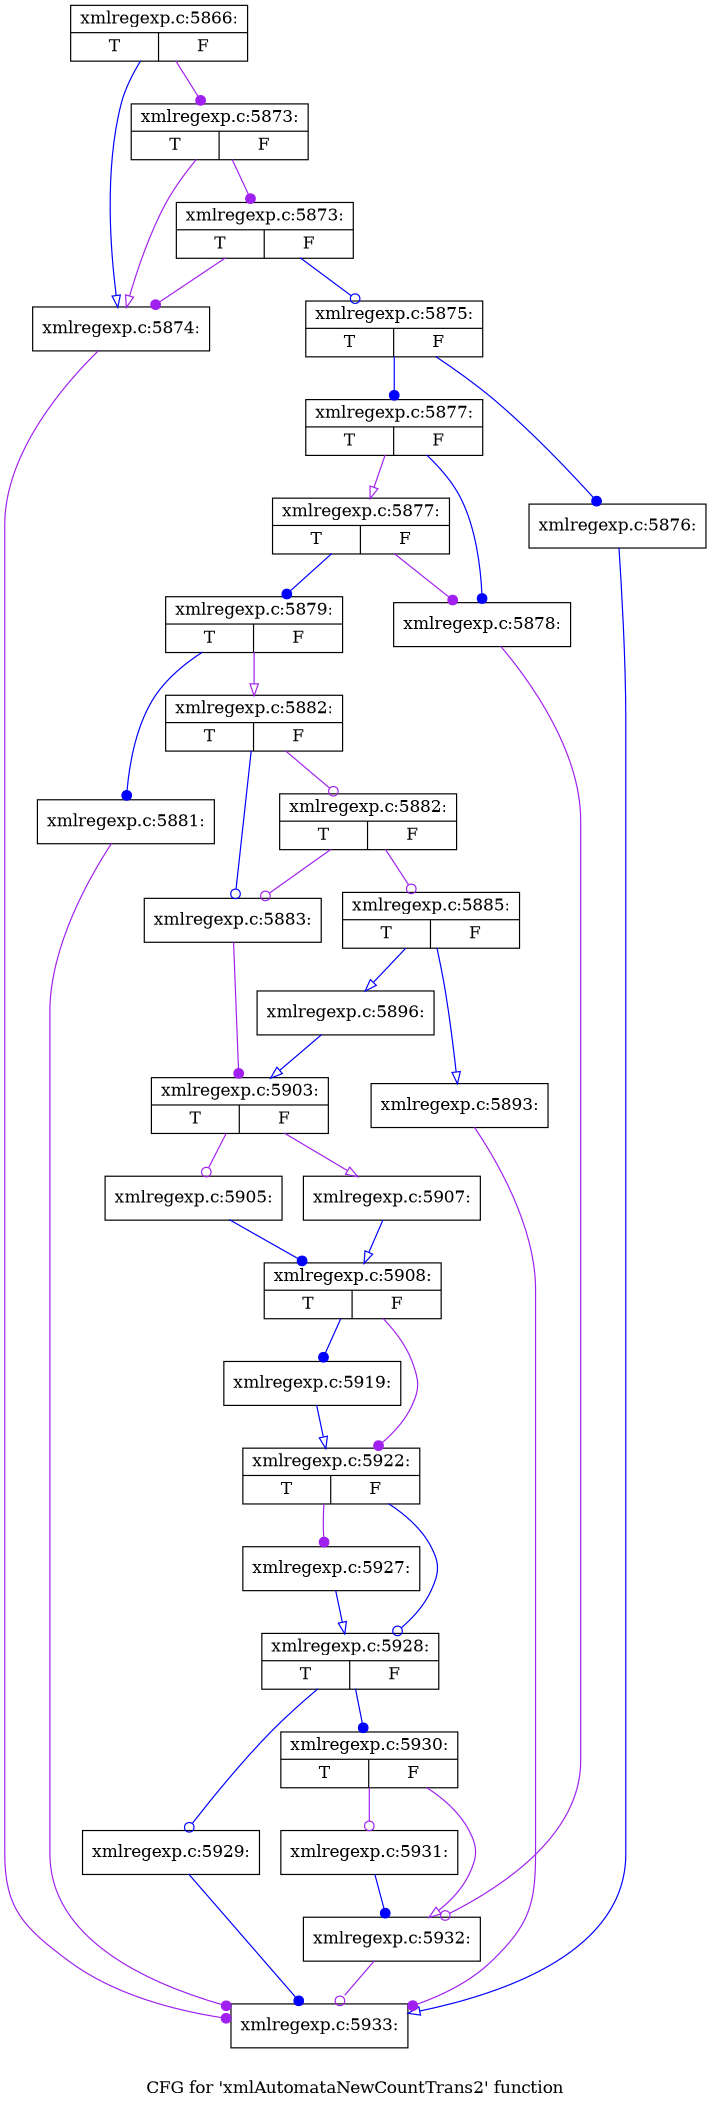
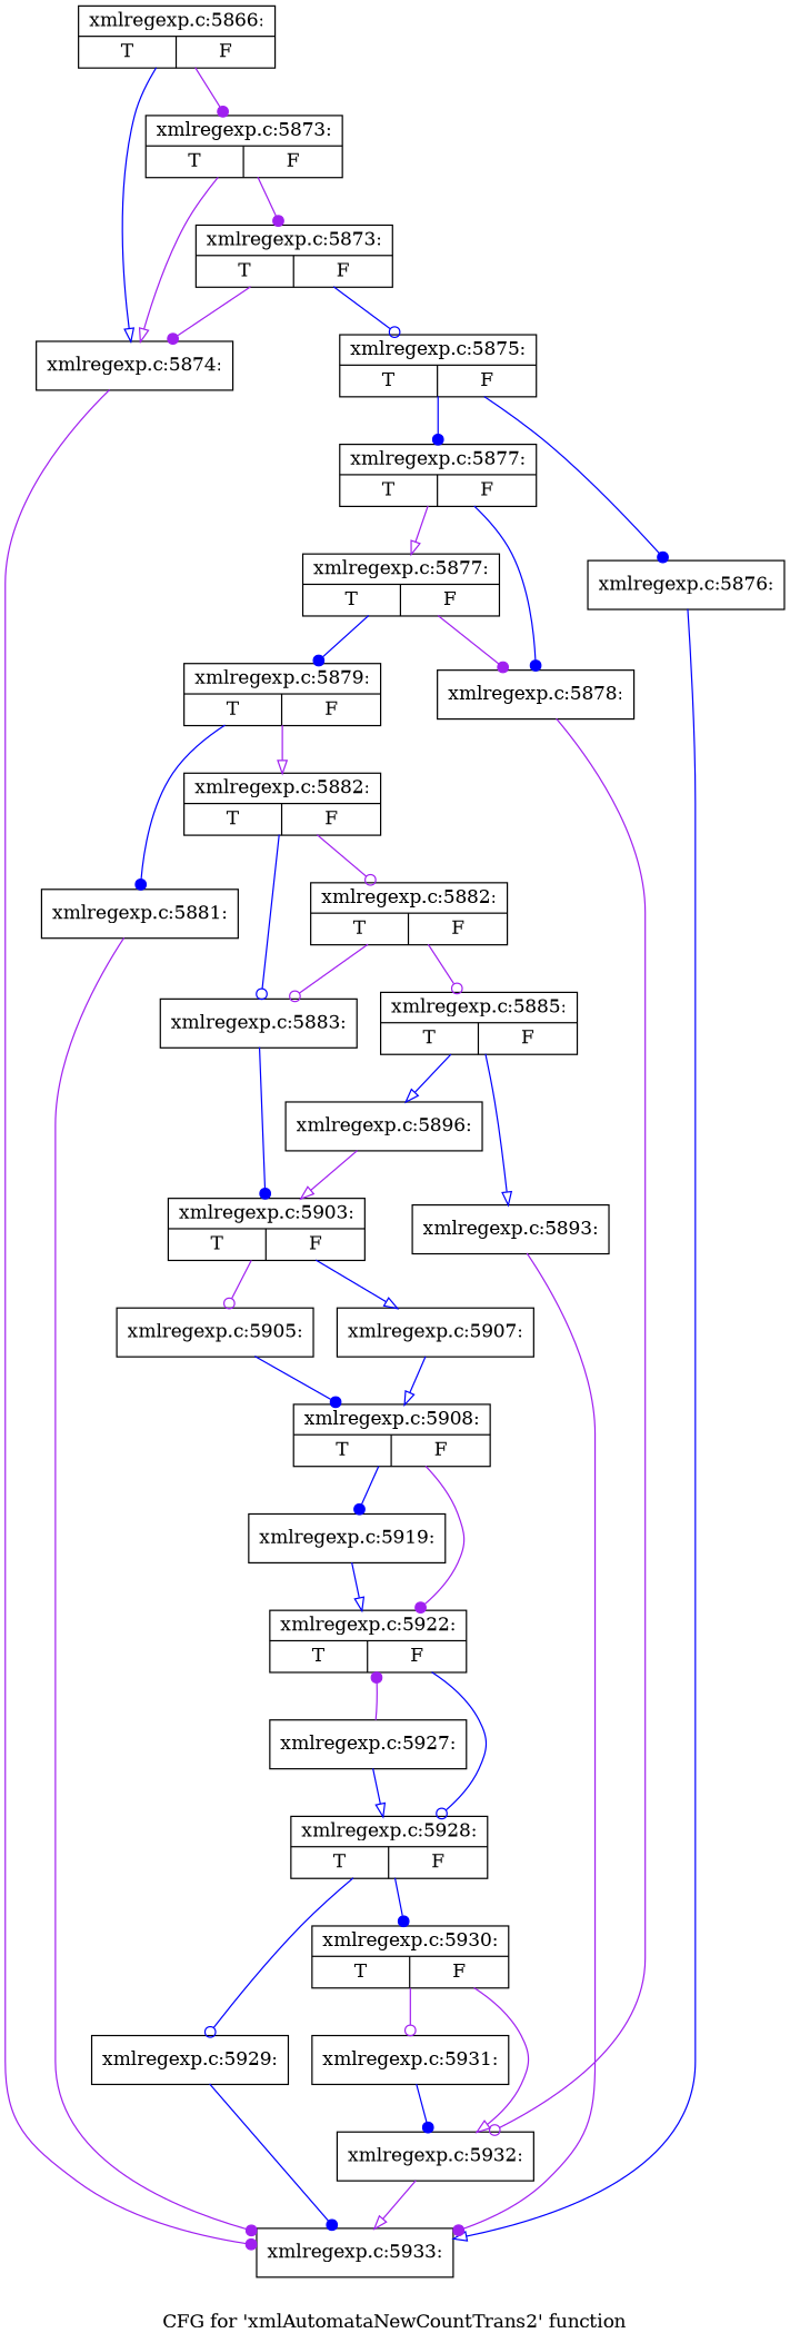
  digraph {
    label="CFG for 'xmlAutomataNewCountTrans2' function"
    node [shape=record]
    edge [arrowhead=dot color=blue]
    n1 [label="{xmlregexp.c:5866:|{<s0>T|<s1>F}}"]
    n2 [label="{xmlregexp.c:5874:}"]
    n3 [label="{xmlregexp.c:5873:|{<s0>T|<s1>F}}"]
    n4 [label="{xmlregexp.c:5933:}"]
    n5 [label="{xmlregexp.c:5873:|{<s0>T|<s1>F}}"]
    n6 [label="{xmlregexp.c:5875:|{<s0>T|<s1>F}}"]
    n7 [label="{xmlregexp.c:5876:}"]
    n8 [label="{xmlregexp.c:5877:|{<s0>T|<s1>F}}"]
    n9 [label="{xmlregexp.c:5878:}"]
    n10 [label="{xmlregexp.c:5877:|{<s0>T|<s1>F}}"]
    n11 [label="{xmlregexp.c:5932:}"]
    n12 [label="{xmlregexp.c:5879:|{<s0>T|<s1>F}}"]
    n13 [label="{xmlregexp.c:5881:}"]
    n14 [label="{xmlregexp.c:5882:|{<s0>T|<s1>F}}"]
    n15 [label="{xmlregexp.c:5883:}"]
    n16 [label="{xmlregexp.c:5882:|{<s0>T|<s1>F}}"]
    n17 [label="{xmlregexp.c:5903:|{<s0>T|<s1>F}}"]
    n18 [label="{xmlregexp.c:5885:|{<s0>T|<s1>F}}"]
    n19 [label="{xmlregexp.c:5905:}"]
    n20 [label="{xmlregexp.c:5907:}"]
    n21 [label="{xmlregexp.c:5893:}"]
    n22 [label="{xmlregexp.c:5896:}"]
    n23 [label="{xmlregexp.c:5908:|{<s0>T|<s1>F}}"]
    n24 [label="{xmlregexp.c:5919:}"]
    n25 [label="{xmlregexp.c:5922:|{<s0>T|<s1>F}}"]
    n26 [label="{xmlregexp.c:5927:}"]
    n27 [label="{xmlregexp.c:5928:|{<s0>T|<s1>F}}"]
    n28 [label="{xmlregexp.c:5929:}"]
    n29 [label="{xmlregexp.c:5930:|{<s0>T|<s1>F}}"]
    n30 [label="{xmlregexp.c:5931:}"]
    n1 -> n2 [arrowhead=onormal]
    n1 -> n3 [color=purple]
    n2 -> n4 [color=purple]
    n3 -> n2 [arrowhead=onormal color=purple]
    n3 -> n5 [color=purple]
    n5 -> n2 [color=purple]
    n5 -> n6 [arrowhead=odot]
    n6 -> n7
    n6 -> n8
    n7 -> n4 [arrowhead=onormal]
    n8 -> n9
    n8 -> n10 [arrowhead=onormal color=purple]
    n9 -> n11 [arrowhead=odot color=purple]
    n10 -> n9 [color=purple]
    n10 -> n12
-   n11 -> n4 [arrowhead=odot color=purple]
+   n11 -> n4 [arrowhead=onormal color=purple]
    n12 -> n13
    n12 -> n14 [arrowhead=onormal color=purple]
    n13 -> n4 [color=purple]
    n14 -> n15 [arrowhead=odot]
    n14 -> n16 [arrowhead=odot color=purple]
-   n15 -> n17 [color=purple]
+   n15 -> n17
    n16 -> n15 [arrowhead=odot color=purple]
    n16 -> n18 [arrowhead=odot color=purple]
    n17 -> n19 [arrowhead=odot color=purple]
-   n17 -> n20 [arrowhead=onormal color=purple]
+   n17 -> n20 [arrowhead=onormal]
    n18 -> n21 [arrowhead=onormal]
    n18 -> n22 [arrowhead=onormal]
    n19 -> n23
    n20 -> n23 [arrowhead=onormal]
    n21 -> n4 [color=purple]
-   n22 -> n17 [arrowhead=onormal]
+   n22 -> n17 [arrowhead=onormal color=purple]
    n23 -> n24
    n23 -> n25 [color=purple]
    n24 -> n25 [arrowhead=onormal]
-   n25 -> n26 [color=purple]
+   n26 -> n25 [color=purple]
    n25 -> n27 [arrowhead=odot]
    n26 -> n27 [arrowhead=onormal]
    n27 -> n28 [arrowhead=odot]
    n27 -> n29
    n28 -> n4
    n29 -> n11 [arrowhead=onormal color=purple]
    n29 -> n30 [arrowhead=odot color=purple]
    n30 -> n11
  }
